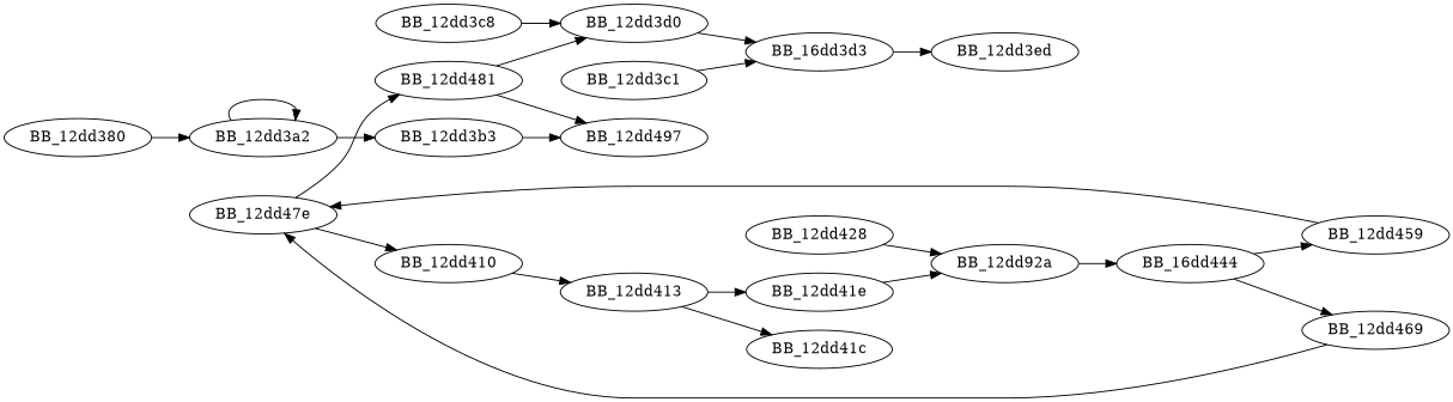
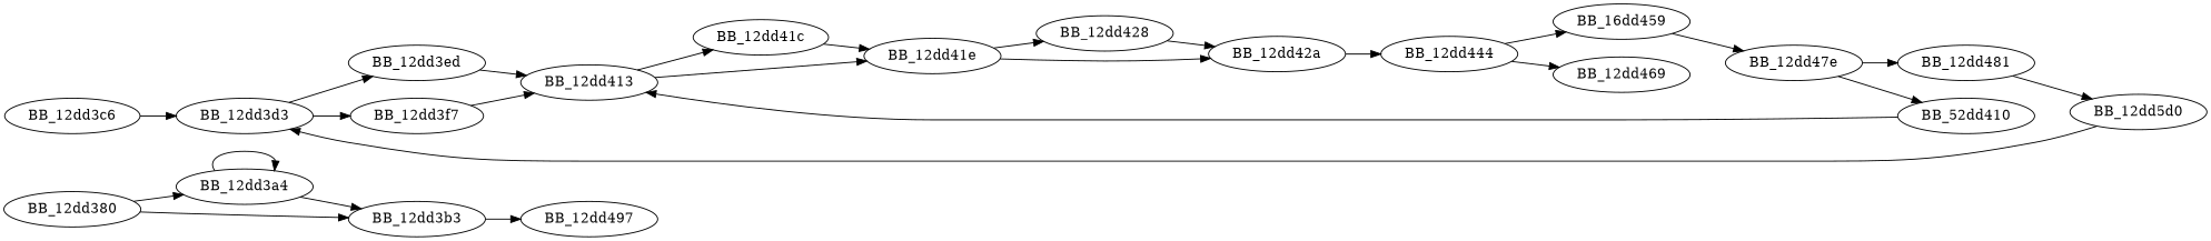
  digraph {
    rankdir=LR
    BB_12dd380
-   BB_12dd3a4 [label=BB_12dd3a2]
+   BB_12dd3a4
    BB_12dd3b3
    BB_12dd497
-   BB_12dd3c6 [label=BB_12dd3c1]
-   BB_12dd3d3 [label=BB_16dd3d3]
+   BB_12dd3c6
+   BB_12dd3d3
    BB_12dd3ed
+   BB_12dd3f7
    BB_12dd413
-   BB_12dd3c8
-   BB_12dd3d0
+   BB_12dd3d0 [label=BB_12dd5d0]
    BB_12dd41c
    BB_12dd41e
    BB_12dd428
-   BB_12dd42a [label=BB_12dd92a]
-   BB_12dd410
-   BB_12dd444 [label=BB_16dd444]
-   BB_12dd459
+   BB_12dd42a
+   BB_12dd410 [label=BB_52dd410]
+   BB_12dd444
+   BB_12dd459 [label=BB_16dd459]
    BB_12dd469
    BB_12dd47e
    n21 [label=BB_12dd481]
    BB_12dd380 -> BB_12dd3a4
+   BB_12dd380 -> BB_12dd3b3
    BB_12dd3a4 -> BB_12dd3a4
    BB_12dd3a4 -> BB_12dd3b3
    BB_12dd3b3 -> BB_12dd497
    BB_12dd3c6 -> BB_12dd3d3
    BB_12dd3d3 -> BB_12dd3ed
+   BB_12dd3d3 -> BB_12dd3f7
+   BB_12dd3ed -> BB_12dd413
+   BB_12dd3f7 -> BB_12dd413
    BB_12dd413 -> BB_12dd41c
    BB_12dd413 -> BB_12dd41e
-   BB_12dd3c8 -> BB_12dd3d0
    BB_12dd3d0 -> BB_12dd3d3
+   BB_12dd41c -> BB_12dd41e
+   BB_12dd41e -> BB_12dd428
    BB_12dd41e -> BB_12dd42a
    BB_12dd428 -> BB_12dd42a
    BB_12dd42a -> BB_12dd444
    BB_12dd410 -> BB_12dd413
    BB_12dd444 -> BB_12dd459
    BB_12dd444 -> BB_12dd469
    BB_12dd459 -> BB_12dd47e
-   BB_12dd469 -> BB_12dd47e
    BB_12dd47e -> BB_12dd410
    BB_12dd47e -> n21
-   n21 -> BB_12dd497
    n21 -> BB_12dd3d0
  }
